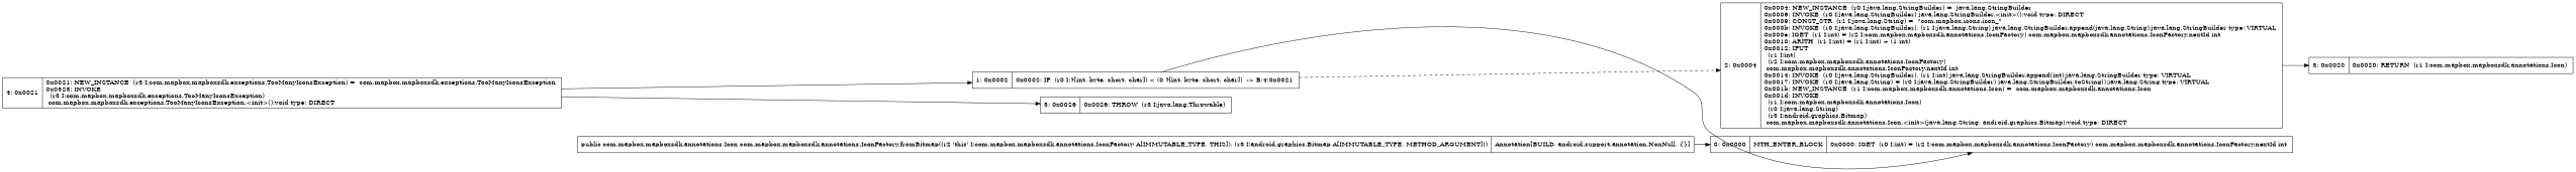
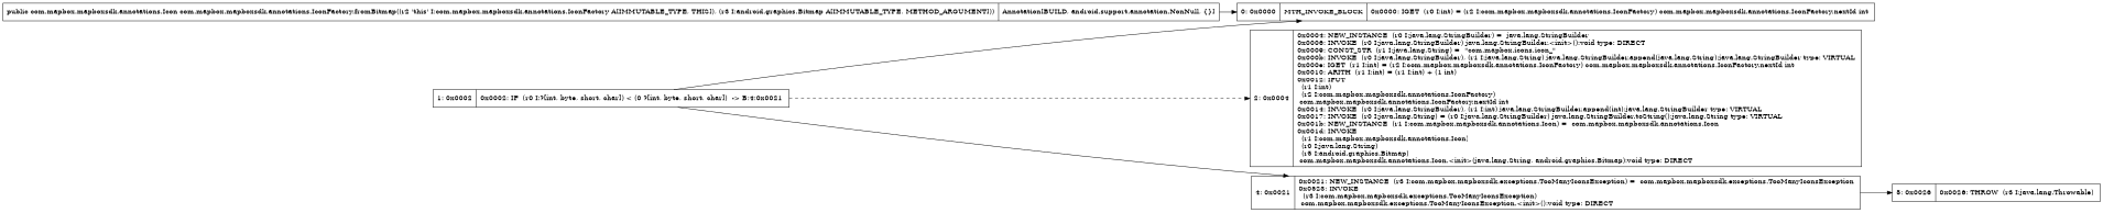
  digraph {
    rankdir=LR
    node [shape=record]
-   n1 [label="{0\:\ 0x0000|MTH_ENTER_BLOCK\l|0x0000: IGET  (r0 I:int) = (r2 I:com.mapbox.mapboxsdk.annotations.IconFactory) com.mapbox.mapboxsdk.annotations.IconFactory.nextId int \l}"]
+   n1 [label="{0\:\ 0x0000|MTH_INVOKE_BLOCK\l|0x0000: IGET  (r0 I:int) = (r2 I:com.mapbox.mapboxsdk.annotations.IconFactory) com.mapbox.mapboxsdk.annotations.IconFactory.nextId int \l}"]
    n2 [label="{1\:\ 0x0002|0x0002: IF  (r0 I:?[int, byte, short, char]) \< (0 ?[int, byte, short, char])  \-\> B:4:0x0021 \l}"]
-   n3 [label="{2\:\ 0x0004|0x0004: NEW_INSTANCE  (r0 I:java.lang.StringBuilder) =  java.lang.StringBuilder \l0x0006: INVOKE  (r0 I:java.lang.StringBuilder) java.lang.StringBuilder.\<init\>():void type: DIRECT \l0x0009: CONST_STR  (r1 I:java.lang.String) =  \"com.mapbox.icons.icon_\" \l0x000b: INVOKE  (r0 I:java.lang.StringBuilder), (r1 I:java.lang.String) java.lang.StringBuilder.append(java.lang.String):java.lang.StringBuilder type: VIRTUAL \l0x000e: IGET  (r1 I:int) = (r2 I:com.mapbox.mapboxsdk.annotations.IconFactory) com.mapbox.mapboxsdk.annotations.IconFactory.nextId int \l0x0010: ARITH  (r1 I:int) = (r1 I:int) + (1 int) \l0x0012: IPUT  \l  (r1 I:int)\l  (r2 I:com.mapbox.mapboxsdk.annotations.IconFactory)\l com.mapbox.mapboxsdk.annotations.IconFactory.nextId int \l0x0014: INVOKE  (r0 I:java.lang.StringBuilder), (r1 I:int) java.lang.StringBuilder.append(int):java.lang.StringBuilder type: VIRTUAL \l0x0017: INVOKE  (r0 I:java.lang.String) = (r0 I:java.lang.StringBuilder) java.lang.StringBuilder.toString():java.lang.String type: VIRTUAL \l0x001b: NEW_INSTANCE  (r1 I:com.mapbox.mapboxsdk.annotations.Icon) =  com.mapbox.mapboxsdk.annotations.Icon \l0x001d: INVOKE  \l  (r1 I:com.mapbox.mapboxsdk.annotations.Icon)\l  (r0 I:java.lang.String)\l  (r3 I:android.graphics.Bitmap)\l com.mapbox.mapboxsdk.annotations.Icon.\<init\>(java.lang.String, android.graphics.Bitmap):void type: DIRECT \l}"]
+   n3 [label="{2\:\ 0x0004|0x0004: NEW_INSTANCE  (r0 I:java.lang.StringBuilder) =  java.lang.StringBuilder \l0x0006: INVOKE  (r0 I:java.lang.StringBuilder) java.lang.StringBuilder.\<init\>():void type: DIRECT \l0x0009: CONST_STR  (r1 I:java.lang.String) =  \"com.mapbox.icons.icon_\" \l0x000b: INVOKE  (r0 I:java.lang.StringBuilder), (r1 I:java.lang.String) java.lang.StringBuilder.append(java.lang.String):java.lang.StringBuilder type: VIRTUAL \l0x000e: IGET  (r1 I:int) = (r2 I:com.mapbox.mapboxsdk.annotations.IconFactory) com.mapbox.mapboxsdk.annotations.IconFactory.nextId int \l0x0010: ARITH  (r1 I:int) = (r1 I:int) + (1 int) \l0x0012: IPUT  \l  (r1 I:int)\l  (r2 I:com.mapbox.mapboxsdk.annotations.IconFactory)\l com.mapbox.mapboxsdk.annotations.IconFactory.nextId int \l0x0014: INVOKE  (r0 I:java.lang.StringBuilder), (r1 I:int) java.lang.StringBuilder.append(int):java.lang.StringBuilder type: VIRTUAL \l0x0017: INVOKE  (r0 I:java.lang.String) = (r0 I:java.lang.StringBuilder) java.lang.StringBuilder.toString():java.lang.String type: VIRTUAL \l0x001b: NEW_INSTANCE  (r1 I:com.mapbox.mapboxsdk.annotations.Icon) =  com.mapbox.mapboxsdk.annotations.Icon \l0x001d: INVOKE  \l  (r1 I:com.mapbox.mapboxsdk.annotations.Icon)\l  (r0 I:java.lang.String)\l  (r5 I:android.graphics.Bitmap)\l com.mapbox.mapboxsdk.annotations.Icon.\<init\>(java.lang.String, android.graphics.Bitmap):void type: DIRECT \l}"]
    n4 [label="{4\:\ 0x0021|0x0021: NEW_INSTANCE  (r3 I:com.mapbox.mapboxsdk.exceptions.TooManyIconsException) =  com.mapbox.mapboxsdk.exceptions.TooManyIconsException \l0x0523: INVOKE  \l  (r3 I:com.mapbox.mapboxsdk.exceptions.TooManyIconsException)\l com.mapbox.mapboxsdk.exceptions.TooManyIconsException.\<init\>():void type: DIRECT \l}"]
-   n5 [label="{3\:\ 0x0020|0x0020: RETURN  (r1 I:com.mapbox.mapboxsdk.annotations.Icon) \l}"]
    n6 [label="{5\:\ 0x0026|0x0026: THROW  (r3 I:java.lang.Throwable) \l}"]
    n7 [label="{public com.mapbox.mapboxsdk.annotations.Icon com.mapbox.mapboxsdk.annotations.IconFactory.fromBitmap((r2 'this' I:com.mapbox.mapboxsdk.annotations.IconFactory A[IMMUTABLE_TYPE, THIS]), (r3 I:android.graphics.Bitmap A[IMMUTABLE_TYPE, METHOD_ARGUMENT]))  | Annotation[BUILD, android.support.annotation.NonNull, \{\}]\l}"]
    n2 -> n1
    n2 -> n3 [style=dashed]
-   n4 -> n2
-   n3 -> n5
+   n2 -> n4
    n4 -> n6
    n7 -> n1
  }
